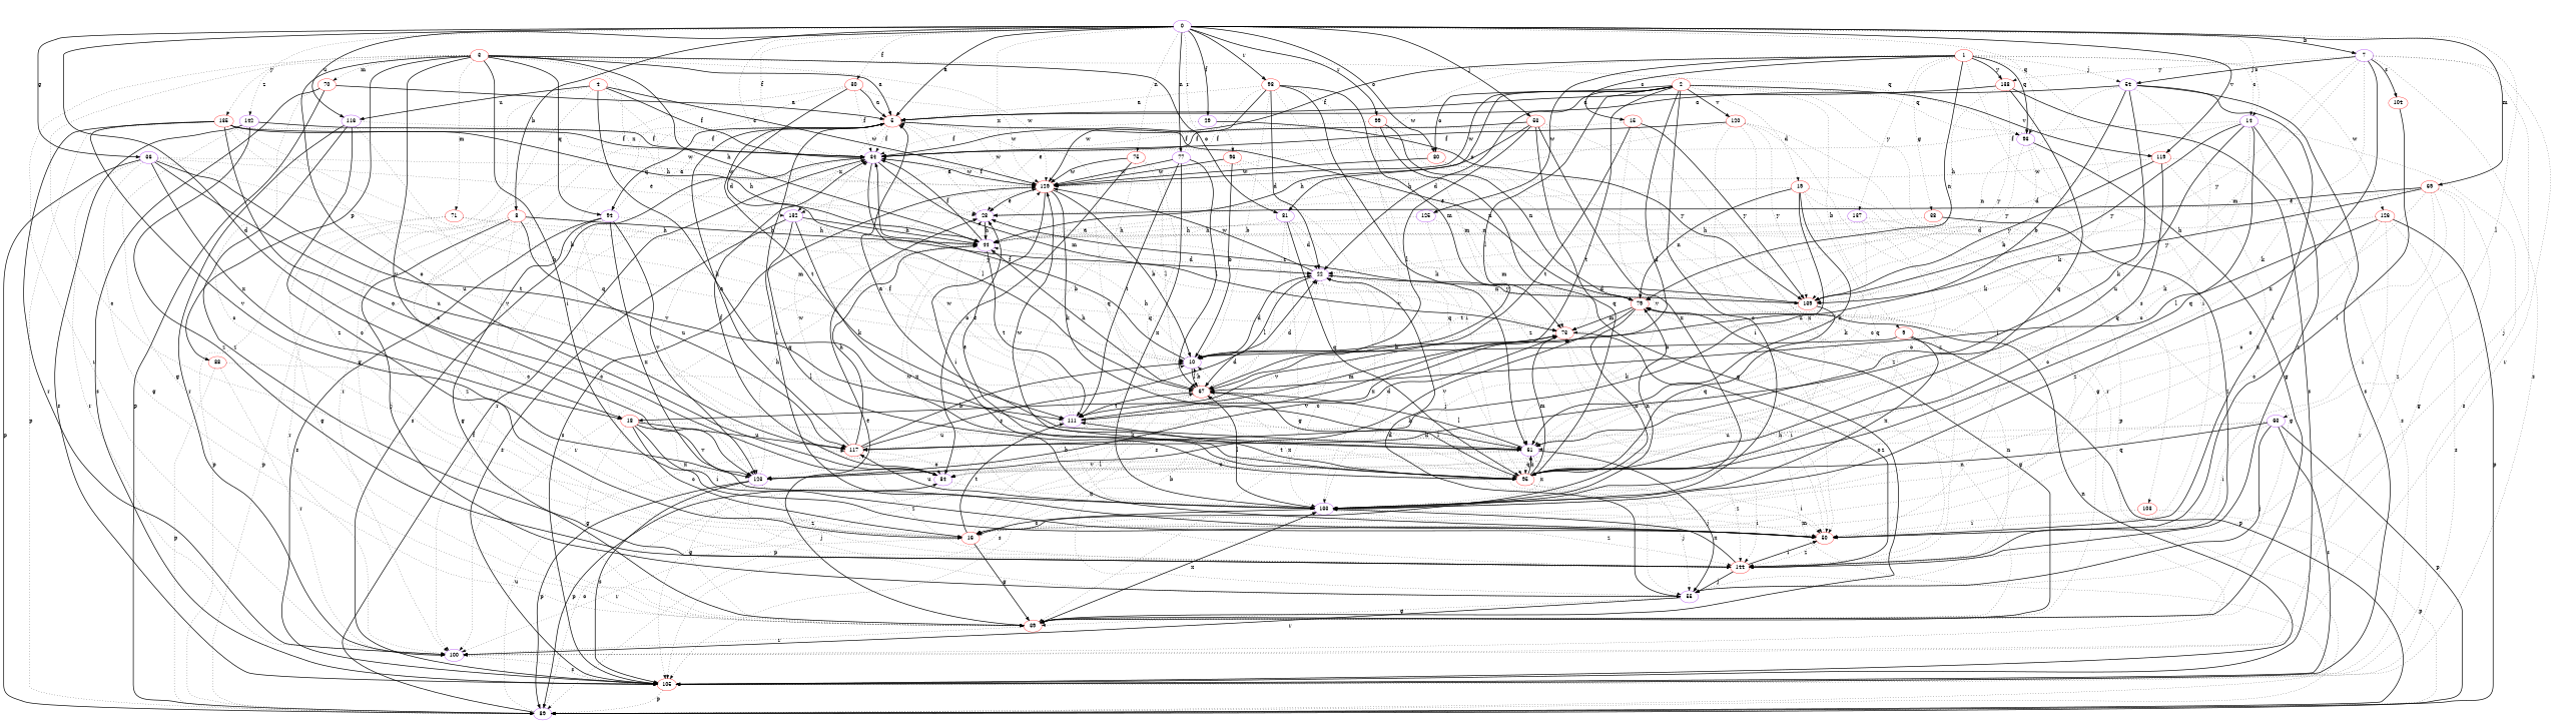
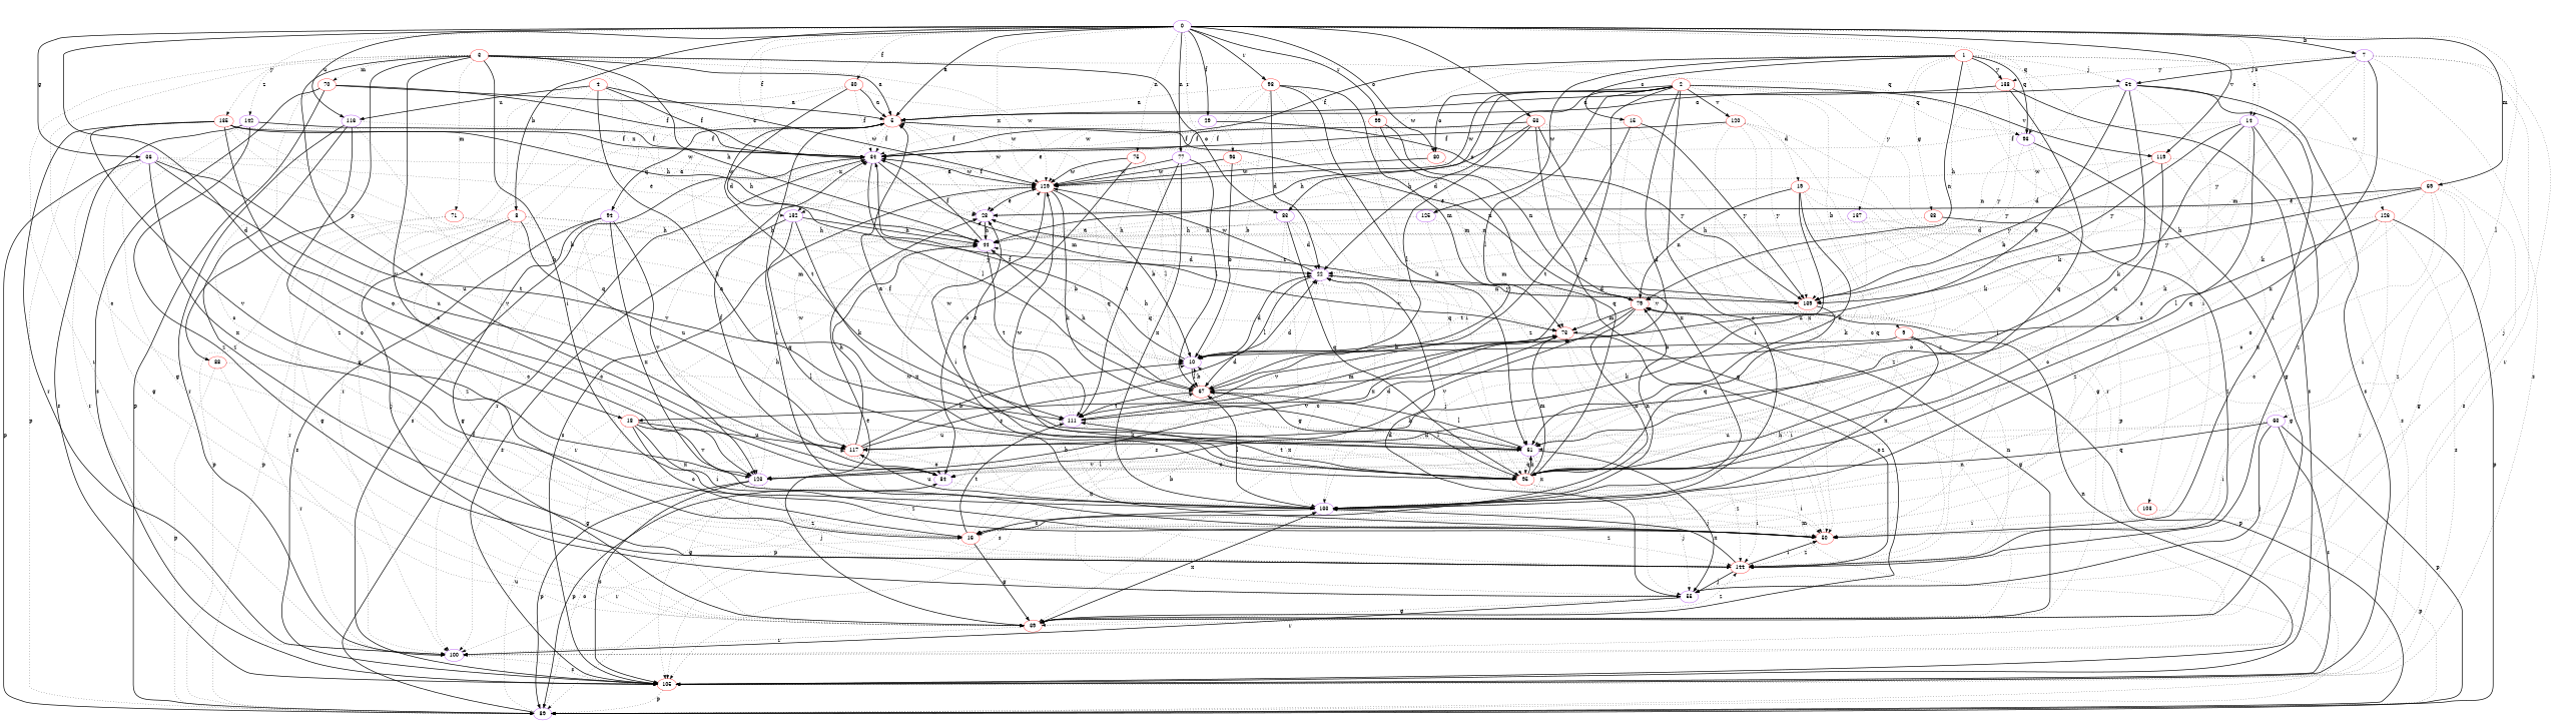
  strict digraph {
    node [color=red]
    edge [style=dotted]
    0 [color=purple]
    5
    7 [color=purple]
    8
    14 [color=purple]
    18
    28 [color=purple]
    29 [color=purple]
    30
    34 [color=purple]
    36 [color=purple]
    53
    63 [color=purple]
    69
    75
    77 [color=purple]
    80
    93 [color=purple]
    96
    98
    99
    116 [color=purple]
    119
    132 [color=purple]
    135
    50
    79
    129
    111 [color=purple]
    94 [color=purple]
    100 [color=purple]
    95
    54 [color=purple]
    61 [color=purple]
    138
    55 [color=purple]
    73
-   104
    105
    133 [color=purple]
    139
    16
    44 [color=purple]
    144
    89 [color=purple]
    117
    22 [color=purple]
    123 [color=purple]
    39
    67
    10 [color=purple]
    84 [color=purple]
    1
    15
    38
    125 [color=purple]
    126
    137 [color=purple]
    2
    9
    19
-   83 [color=purple label=81]
+   83 [color=purple]
    103
    120
    3
    70
    71
    88
    142 [color=purple]
    4
    0 -> 5 [label=a style=bold]
    0 -> 7 [label=b style=bold]
    0 -> 8 [label=b style=bold]
    0 -> 14 [label=c]
    0 -> 18 [label=d style=bold]
    0 -> 28 [label=e]
    0 -> 29 [label=f style=bold]
    0 -> 30 [label=f]
    0 -> 34 [label=f]
    0 -> 36 [label=g style=bold]
    0 -> 53 [label=j style=bold]
    0 -> 63 [label=l]
    0 -> 69 [label=m style=bold]
    0 -> 75 [label=n]
    0 -> 77 [label=n style=bold]
    0 -> 80 [label=o style=bold]
    0 -> 93 [label=q]
    0 -> 96 [label=r]
    0 -> 98 [label=r style=bold]
    0 -> 99 [label=r style=bold]
    0 -> 116 [label=u style=bold]
    0 -> 119 [label=v style=bold]
    0 -> 132 [label=x]
    0 -> 135 [label=y]
    5 -> 34 [label=f]
    5 -> 132 [label=x]
    5 -> 50 [label=i style=bold]
    5 -> 79 [label=n style=bold]
    5 -> 129 [label=w]
    5 -> 111 [label=t style=bold]
    5 -> 94 [label=q style=bold]
    5 -> 100 [label=r]
    5 -> 95 [label=q]
    7 -> 100 [label=r]
    7 -> 54 [label=j style=bold]
    7 -> 61 [label=k]
    7 -> 138 [label=y]
    7 -> 55 [label=j]
    7 -> 73 [label=m]
-   7 -> 104 [label=s style=bold]
    7 -> 105 [label=s]
    7 -> 133 [label=x style=bold]
    7 -> 139 [label=y]
    8 -> 100 [label=r]
    8 -> 55 [label=j style=bold]
    8 -> 73 [label=m]
    8 -> 16 [label=c]
-   8 -> 44 [label=h style=bold]
+   8 -> 44 [label=h]
    8 -> 144 [label=z]
    8 -> 89 [label=p]
    8 -> 117 [label=u style=bold]
    14 -> 34 [label=f]
    14 -> 95 [label=q style=bold]
    14 -> 61 [label=k]
    14 -> 105 [label=s]
    14 -> 139 [label=y style=bold]
    14 -> 144 [label=z style=bold]
    14 -> 117 [label=u style=bold]
    14 -> 22 [label=d]
    18 -> 50 [label=i style=bold]
    18 -> 61 [label=k]
    18 -> 133 [label=x]
    18 -> 16 [label=c style=bold]
    18 -> 117 [label=u style=bold]
    18 -> 123 [label=v style=bold]
    18 -> 39 [label=g]
    28 -> 5 [label=a]
    28 -> 44 [label=h style=bold]
    29 -> 34 [label=f]
    29 -> 139 [label=y style=bold]
    30 -> 5 [label=a style=bold]
    30 -> 34 [label=f]
    30 -> 129 [label=w]
    30 -> 95 [label=q]
    30 -> 22 [label=d style=bold]
    30 -> 39 [label=g]
    34 -> 129 [label=w style=bold]
    34 -> 100 [label=r]
    34 -> 73 [label=m style=bold]
    34 -> 105 [label=s style=bold]
    34 -> 123 [label=v]
    34 -> 67 [label=l style=bold]
    36 -> 28 [label=e]
    36 -> 129 [label=w]
    36 -> 111 [label=t style=bold]
    36 -> 100 [label=r]
-   36 -> 18 [label=x style=bold]
+   36 -> 133 [label=x style=bold]
    36 -> 89 [label=p style=bold]
    36 -> 117 [label=u style=bold]
    36 -> 39 [label=g]
    36 -> 10 [label=b]
    53 -> 34 [label=f style=bold]
    53 -> 95 [label=q style=bold]
    53 -> 133 [label=x style=bold]
    53 -> 44 [label=h style=bold]
    53 -> 144 [label=z]
    53 -> 67 [label=l style=bold]
    63 -> 50 [label=i]
    63 -> 95 [label=q style=bold]
    63 -> 55 [label=j style=bold]
    63 -> 105 [label=s style=bold]
    63 -> 89 [label=p style=bold]
    63 -> 117 [label=u]
    63 -> 84 [label=o]
    69 -> 28 [label=e style=bold]
    69 -> 50 [label=i]
    69 -> 133 [label=x]
    69 -> 139 [label=y style=bold]
    69 -> 144 [label=z]
    69 -> 22 [label=d]
    69 -> 39 [label=g]
    69 -> 84 [label=o]
    75 -> 129 [label=w style=bold]
    75 -> 95 [label=q]
    75 -> 105 [label=s]
    75 -> 67 [label=l]
    75 -> 84 [label=o style=bold]
    77 -> 129 [label=w style=bold]
    77 -> 111 [label=t style=bold]
    77 -> 133 [label=x style=bold]
    77 -> 67 [label=l style=bold]
    80 -> 129 [label=w style=bold]
    80 -> 144 [label=z]
    80 -> 39 [label=g]
    93 -> 61 [label=k]
    93 -> 139 [label=y]
    93 -> 39 [label=g style=bold]
    93 -> 10 [label=b]
    96 -> 79 [label=n]
    96 -> 129 [label=w style=bold]
    96 -> 95 [label=q]
    96 -> 10 [label=b style=bold]
    98 -> 5 [label=a]
    98 -> 28 [label=e]
    98 -> 50 [label=i]
-   98 -> 129 [label=w style=bold]
+   98 -> 129 [label=w]
    98 -> 61 [label=k style=bold]
    98 -> 73 [label=m style=bold]
    98 -> 144 [label=z]
    98 -> 22 [label=d style=bold]
    98 -> 10 [label=b]
    99 -> 34 [label=f]
    99 -> 50 [label=i]
    99 -> 79 [label=n style=bold]
    99 -> 73 [label=m]
    99 -> 123 [label=v]
    99 -> 39 [label=g style=bold]
    116 -> 34 [label=f]
    116 -> 100 [label=r style=bold]
    116 -> 16 [label=c style=bold]
    116 -> 144 [label=z style=bold]
    116 -> 123 [label=v]
    119 -> 129 [label=w]
    119 -> 95 [label=q style=bold]
    119 -> 105 [label=s]
    119 -> 139 [label=y style=bold]
    119 -> 16 [label=c]
    132 -> 95 [label=q style=bold]
    132 -> 61 [label=k style=bold]
    132 -> 105 [label=s style=bold]
    132 -> 44 [label=h style=bold]
    132 -> 10 [label=b]
    135 -> 34 [label=f style=bold]
    135 -> 129 [label=w]
    135 -> 100 [label=r style=bold]
    135 -> 44 [label=h style=bold]
    135 -> 89 [label=p]
    135 -> 117 [label=u]
    135 -> 123 [label=v style=bold]
    135 -> 10 [label=b]
    135 -> 84 [label=o style=bold]
    50 -> 73 [label=h]
    50 -> 144 [label=z]
    79 -> 73 [label=m style=bold]
    79 -> 133 [label=x style=bold]
    79 -> 123 [label=v style=bold]
    79 -> 39 [label=g style=bold]
    129 -> 28 [label=e style=bold]
    129 -> 34 [label=f]
    129 -> 50 [label=i style=bold]
    129 -> 61 [label=k style=bold]
    129 -> 105 [label=s style=bold]
    129 -> 10 [label=b style=bold]
    111 -> 28 [label=e]
    111 -> 34 [label=f]
    111 -> 129 [label=w]
    111 -> 61 [label=k]
    111 -> 73 [label=m style=bold]
    111 -> 117 [label=u]
    94 -> 5 [label=a]
    94 -> 105 [label=s style=bold]
    94 -> 133 [label=x style=bold]
    94 -> 16 [label=c]
    94 -> 44 [label=h]
    94 -> 123 [label=v style=bold]
    94 -> 39 [label=g style=bold]
    100 -> 105 [label=s]
    95 -> 28 [label=e style=bold]
    95 -> 50 [label=i]
    95 -> 129 [label=w style=bold]
    95 -> 111 [label=t style=bold]
    95 -> 61 [label=k style=bold]
    95 -> 55 [label=j]
    95 -> 73 [label=m style=bold]
    95 -> 67 [label=l style=bold]
    54 -> 5 [label=a style=bold]
    54 -> 50 [label=i style=bold]
    54 -> 79 [label=n]
    54 -> 61 [label=k style=bold]
    54 -> 105 [label=s style=bold]
    54 -> 16 [label=c]
    54 -> 10 [label=b style=bold]
    61 -> 5 [label=a style=bold]
    61 -> 95 [label=q]
    61 -> 55 [label=j style=bold]
    61 -> 133 [label=x]
    61 -> 144 [label=z]
    61 -> 123 [label=v]
    61 -> 67 [label=l style=bold]
    61 -> 84 [label=o]
    138 -> 5 [label=a style=bold]
    138 -> 95 [label=q style=bold]
    138 -> 105 [label=s style=bold]
    138 -> 139 [label=y]
    138 -> 44 [label=h]
    55 -> 79 [label=n]
    55 -> 100 [label=r style=bold]
    55 -> 22 [label=d style=bold]
    55 -> 39 [label=g]
    55 -> 10 [label=b]
    73 -> 5 [label=a]
    73 -> 50 [label=i]
    73 -> 144 [label=z style=bold]
    73 -> 123 [label=v style=bold]
    73 -> 10 [label=b style=bold]
-   104 -> 50 [label=i style=bold]
    105 -> 79 [label=n style=bold]
    105 -> 89 [label=p]
    133 -> 50 [label=i]
    133 -> 79 [label=n style=bold]
    133 -> 16 [label=c style=bold]
    133 -> 144 [label=z]
    133 -> 117 [label=u style=bold]
    133 -> 22 [label=d]
    133 -> 67 [label=l style=bold]
    139 -> 28 [label=e style=bold]
    139 -> 95 [label=q style=bold]
    139 -> 61 [label=k]
    139 -> 22 [label=d]
    16 -> 111 [label=t style=bold]
    16 -> 100 [label=r]
    16 -> 39 [label=g style=bold]
    16 -> 67 [label=l]
    16 -> 10 [label=b]
    44 -> 34 [label=f style=bold]
    44 -> 111 [label=t style=bold]
    44 -> 100 [label=r]
    44 -> 133 [label=x]
    44 -> 22 [label=d]
    144 -> 50 [label=i style=bold]
    144 -> 129 [label=w]
    144 -> 55 [label=j style=bold]
    144 -> 133 [label=x style=bold]
    89 -> 34 [label=f style=bold]
    89 -> 73 [label=m]
    89 -> 117 [label=u]
    89 -> 84 [label=o]
-   117 -> 5 [label=a style=bold]
+   117 -> 5 [label=a]
    117 -> 129 [label=w]
    117 -> 44 [label=h style=bold]
    117 -> 144 [label=z]
    117 -> 22 [label=d style=bold]
    117 -> 10 [label=b style=bold]
    117 -> 84 [label=o]
    22 -> 79 [label=n]
    22 -> 129 [label=w style=bold]
    22 -> 133 [label=x]
    22 -> 139 [label=y style=bold]
    22 -> 16 [label=c]
    22 -> 123 [label=v]
    22 -> 67 [label=l style=bold]
    123 -> 55 [label=j]
    123 -> 105 [label=s style=bold]
    123 -> 44 [label=h]
    123 -> 144 [label=z]
    123 -> 89 [label=p style=bold]
    123 -> 39 [label=g]
    39 -> 28 [label=e style=bold]
    39 -> 79 [label=n]
    39 -> 100 [label=r]
    39 -> 133 [label=x style=bold]
+   39 -> 144 [label=z]
    67 -> 111 [label=t style=bold]
    67 -> 61 [label=k]
    67 -> 105 [label=s]
    67 -> 133 [label=x]
    67 -> 44 [label=h style=bold]
    67 -> 89 [label=p]
    67 -> 22 [label=d]
    67 -> 10 [label=b]
    10 -> 34 [label=f style=bold]
    10 -> 44 [label=h]
    10 -> 22 [label=d style=bold]
    10 -> 67 [label=l style=bold]
    84 -> 34 [label=f style=bold]
    84 -> 133 [label=x]
    84 -> 89 [label=p style=bold]
    1 -> 14 [label=c]
    1 -> 34 [label=f style=bold]
    1 -> 93 [label=q style=bold]
    1 -> 50 [label=i]
    1 -> 79 [label=n style=bold]
    1 -> 129 [label=w]
    1 -> 54 [label=j]
    1 -> 61 [label=k]
    1 -> 138 [label=y style=bold]
    1 -> 15 [label=c style=bold]
    1 -> 38 [label=g]
    1 -> 125 [label=w style=bold]
    1 -> 126 [label=w]
    1 -> 137 [label=y]
    15 -> 34 [label=f]
    15 -> 111 [label=t style=bold]
    15 -> 100 [label=r]
    15 -> 139 [label=y style=bold]
    15 -> 123 [label=v]
    38 -> 44 [label=h]
    38 -> 144 [label=z style=bold]
    125 -> 111 [label=t]
    125 -> 73 [label=m]
    125 -> 44 [label=h]
    126 -> 100 [label=r]
    126 -> 105 [label=s]
    126 -> 16 [label=c]
    126 -> 44 [label=h]
    126 -> 89 [label=p style=bold]
    126 -> 67 [label=l style=bold]
    137 -> 61 [label=k]
    137 -> 44 [label=h]
    137 -> 39 [label=g]
    137 -> 84 [label=o]
    2 -> 18 [label=d style=bold]
    2 -> 80 [label=o style=bold]
    2 -> 93 [label=q]
    2 -> 119 [label=v style=bold]
    2 -> 129 [label=w style=bold]
    2 -> 111 [label=t style=bold]
    2 -> 16 [label=c style=bold]
    2 -> 22 [label=d style=bold]
    2 -> 67 [label=l style=bold]
    2 -> 9 [label=b]
    2 -> 19 [label=d]
    2 -> 83 [label=o style=bold]
    2 -> 103 [label=s]
    2 -> 120 [label=v style=bold]
    9 -> 133 [label=x style=bold]
    9 -> 89 [label=p style=bold]
    9 -> 10 [label=b style=bold]
    19 -> 28 [label=e]
    19 -> 79 [label=n style=bold]
    19 -> 95 [label=q]
    19 -> 61 [label=k style=bold]
    19 -> 16 [label=c]
    19 -> 144 [label=z]
    19 -> 117 [label=u style=bold]
    83 -> 95 [label=q style=bold]
    83 -> 55 [label=j]
    83 -> 105 [label=s]
    83 -> 44 [label=h]
    83 -> 22 [label=d]
    83 -> 39 [label=g]
    103 -> 50 [label=i]
    103 -> 89 [label=p]
    120 -> 34 [label=f style=bold]
    120 -> 50 [label=i]
    120 -> 133 [label=x]
    120 -> 139 [label=y]
    120 -> 16 [label=c]
    120 -> 44 [label=h]
    120 -> 89 [label=p]
    3 -> 5 [label=a style=bold]
    3 -> 93 [label=q]
    3 -> 132 [label=x]
    3 -> 50 [label=i style=bold]
    3 -> 129 [label=w]
-   3 -> 94 [label=q style=bold]
    3 -> 100 [label=r]
    3 -> 16 [label=c]
    3 -> 44 [label=h style=bold]
    3 -> 123 [label=v style=bold]
    3 -> 84 [label=o style=bold]
    3 -> 83 [label=o style=bold]
    3 -> 70 [label=m]
    3 -> 71 [label=m]
    3 -> 88 [label=p style=bold]
    3 -> 142 [label=z]
    70 -> 5 [label=a style=bold]
+   70 -> 34 [label=f style=bold]
    70 -> 105 [label=s style=bold]
    70 -> 16 [label=c]
    70 -> 89 [label=p style=bold]
    71 -> 139 [label=y]
    71 -> 44 [label=h]
    71 -> 89 [label=p]
    71 -> 39 [label=g]
    88 -> 100 [label=r]
    88 -> 89 [label=p]
    88 -> 67 [label=l]
    142 -> 34 [label=f style=bold]
    142 -> 105 [label=s style=bold]
    142 -> 144 [label=z style=bold]
    142 -> 39 [label=g]
    4 -> 34 [label=f style=bold]
    4 -> 116 [label=u style=bold]
    4 -> 129 [label=w style=bold]
    4 -> 61 [label=k style=bold]
    4 -> 16 [label=c]
    4 -> 44 [label=h]
    4 -> 144 [label=z]
  }
